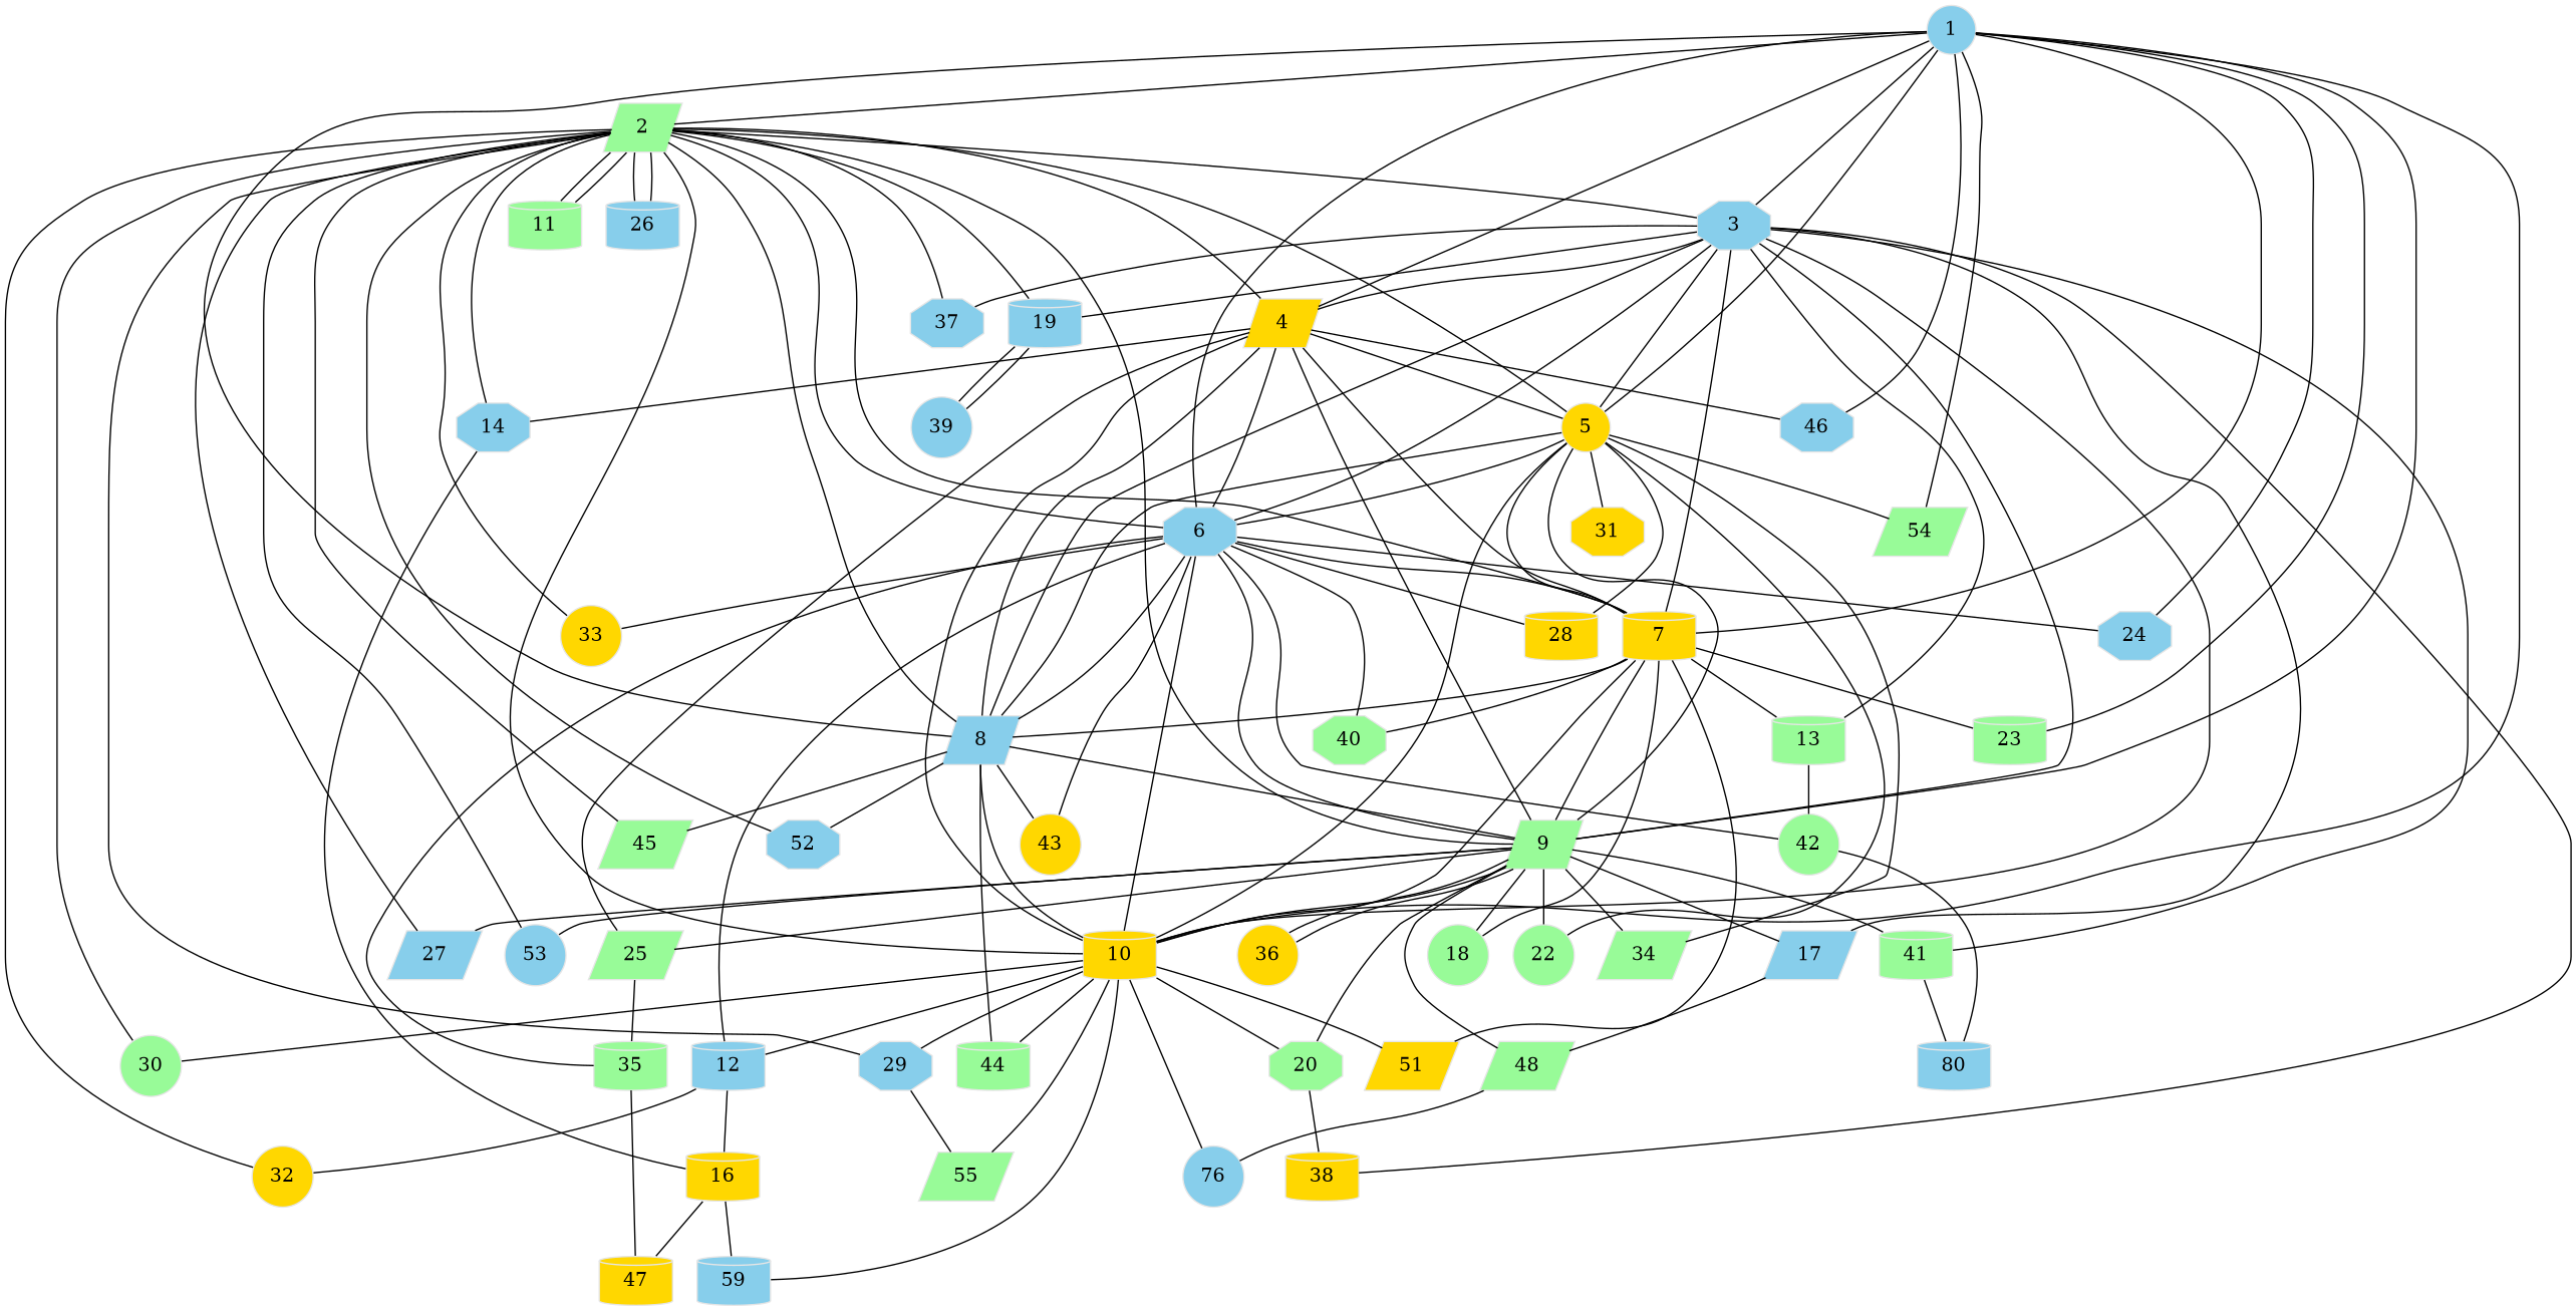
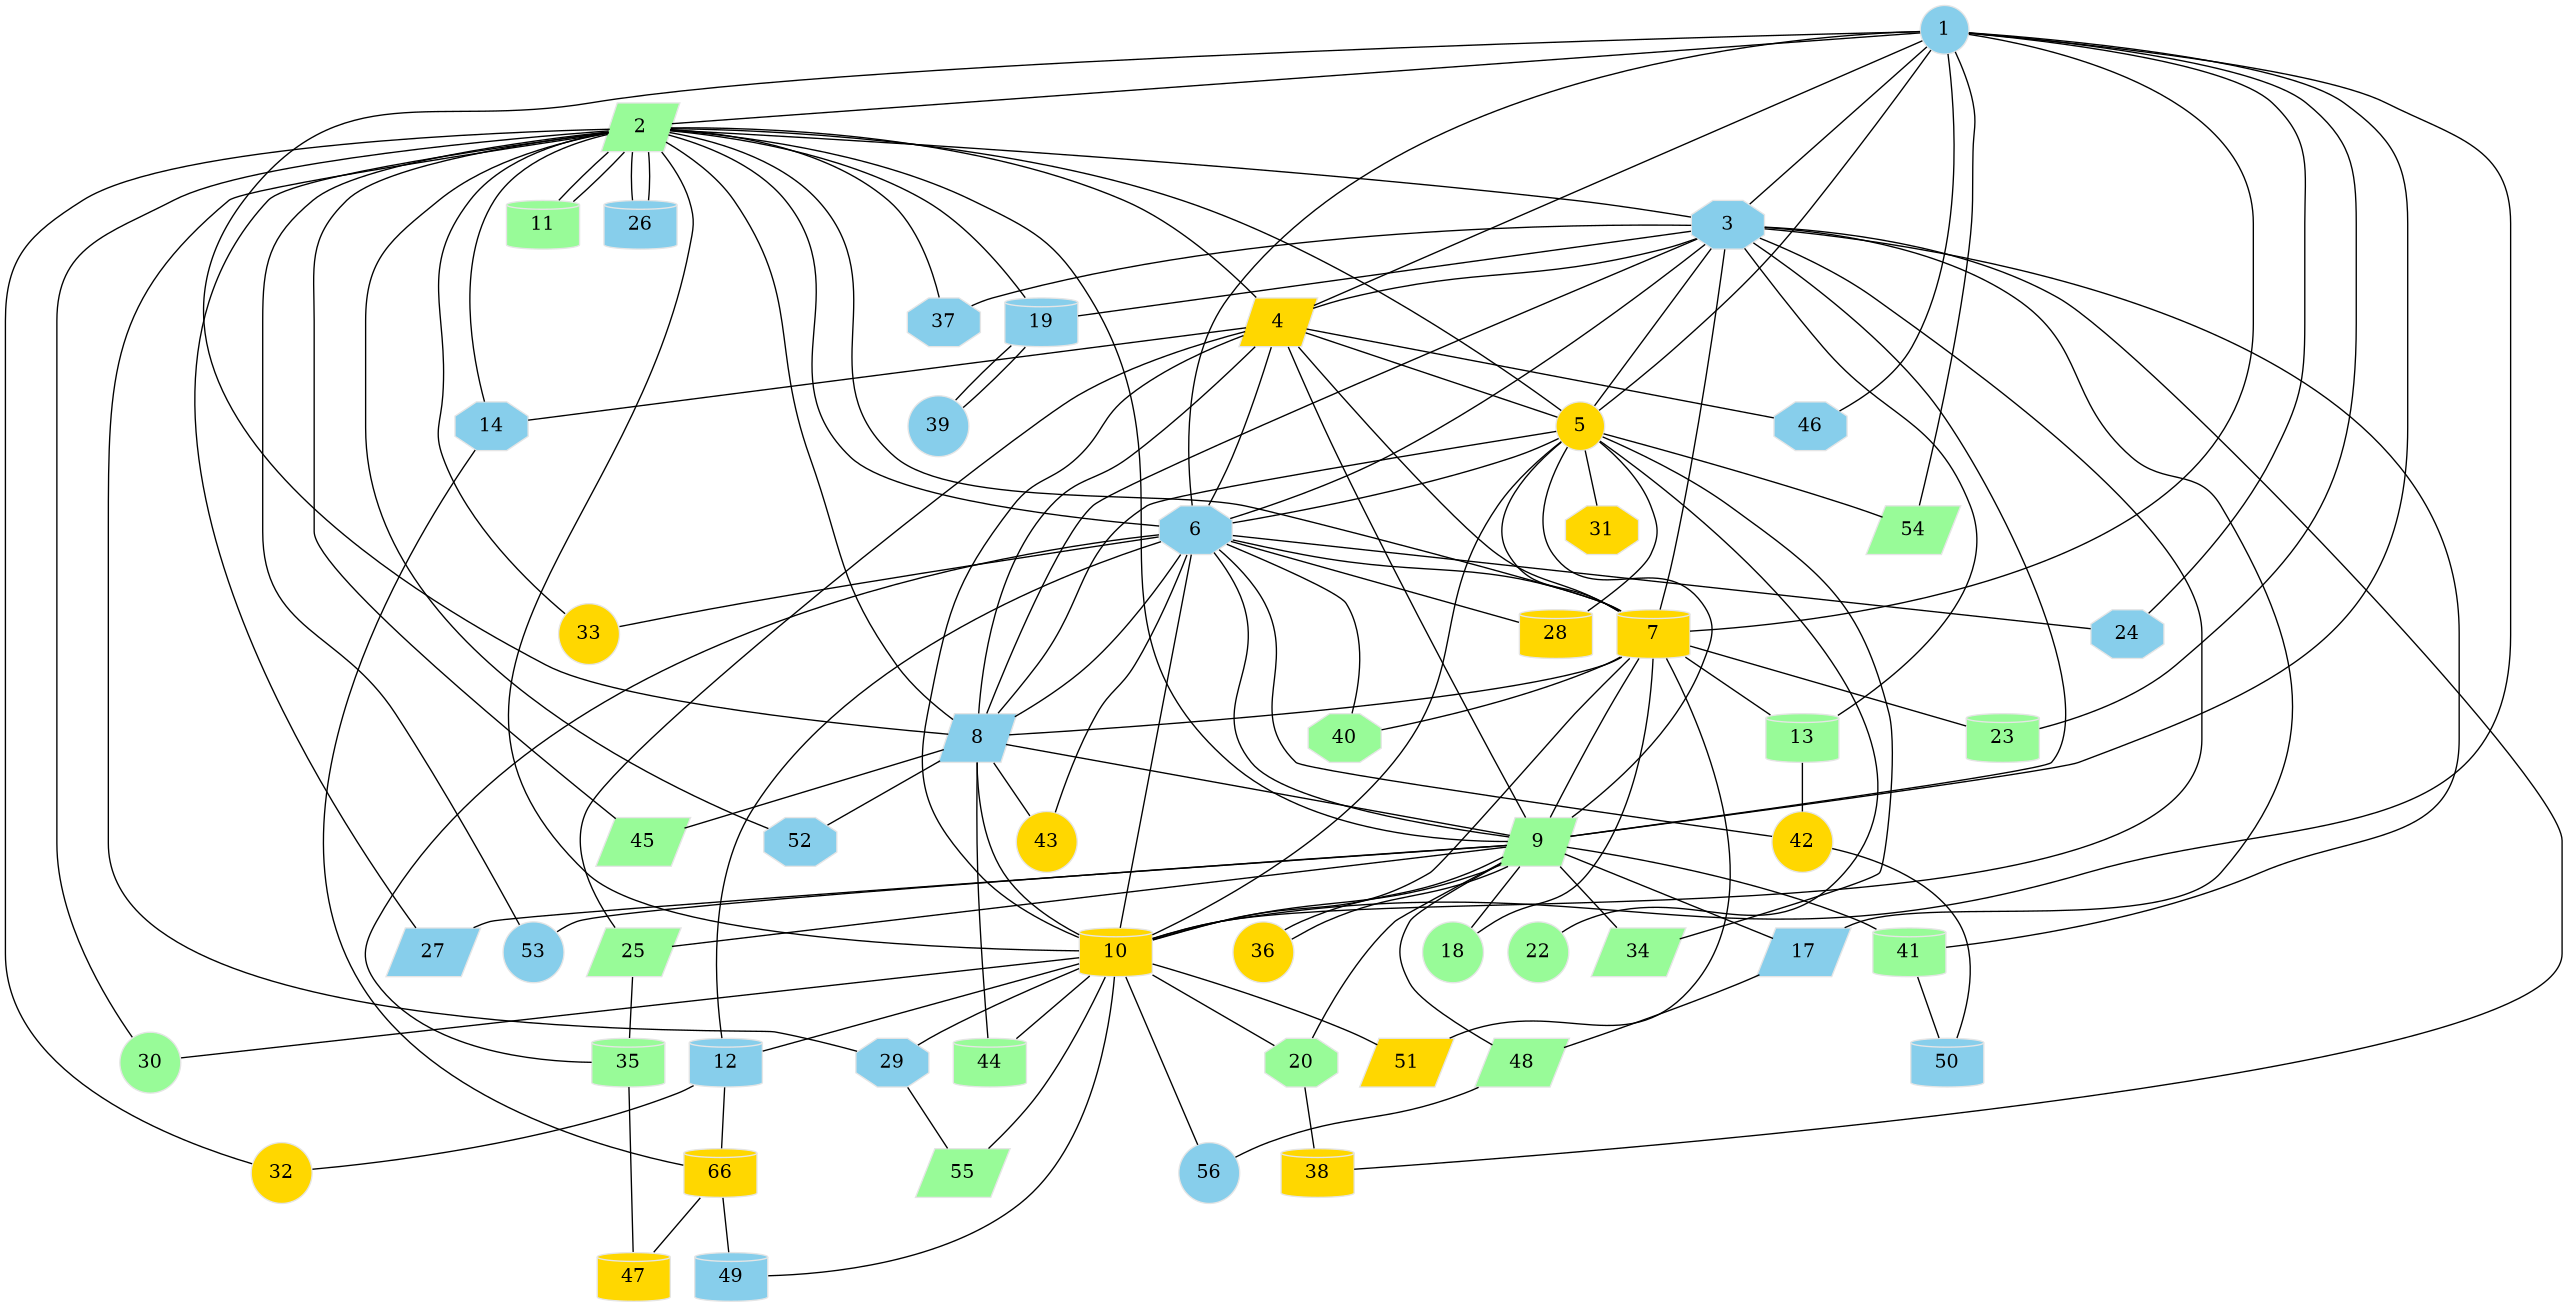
  graph {
    node [color=gray90 fillcolor=skyblue shape=cylinder style=filled]
    1 [shape=circle]
    2 [fillcolor=palegreen shape=parallelogram]
    3 [shape=octagon]
    4 [fillcolor=gold shape=parallelogram]
    5 [fillcolor=gold shape=circle]
    6 [shape=octagon]
    7 [fillcolor=gold]
    8 [shape=parallelogram]
    9 [fillcolor=palegreen shape=parallelogram]
    10 [fillcolor=gold]
    23 [fillcolor=palegreen]
    24 [shape=octagon]
    46 [shape=octagon]
    54 [fillcolor=palegreen shape=parallelogram]
    11 [fillcolor=palegreen]
    14 [shape=octagon]
    19
    26
    27 [shape=parallelogram]
    29 [shape=octagon]
    30 [fillcolor=palegreen shape=circle]
    32 [fillcolor=gold shape=circle]
    33 [fillcolor=gold shape=circle]
    37 [shape=octagon]
    45 [fillcolor=palegreen shape=parallelogram]
    52 [shape=octagon]
    53 [shape=circle]
    13 [fillcolor=palegreen]
    17 [shape=parallelogram]
    38 [fillcolor=gold]
    41 [fillcolor=palegreen]
    25 [fillcolor=palegreen shape=parallelogram]
    22 [fillcolor=palegreen shape=circle]
    28 [fillcolor=gold]
    31 [fillcolor=gold shape=octagon]
    34 [fillcolor=palegreen shape=parallelogram]
    12
    35 [fillcolor=palegreen]
    40 [fillcolor=palegreen shape=octagon]
-   42 [fillcolor=palegreen shape=circle]
+   42 [fillcolor=gold shape=circle]
    43 [fillcolor=gold shape=circle]
    18 [fillcolor=palegreen shape=circle]
    51 [fillcolor=gold shape=parallelogram]
    44 [fillcolor=palegreen]
    20 [fillcolor=palegreen shape=octagon]
    36 [fillcolor=gold shape=circle]
    48 [fillcolor=palegreen shape=parallelogram]
-   49 [label=59]
+   49
    55 [fillcolor=palegreen shape=parallelogram]
-   56 [shape=circle label=76]
-   16 [fillcolor=gold]
+   56 [shape=circle]
+   16 [fillcolor=gold label=66]
    39 [shape=circle]
-   50 [label=80]
+   50
    47 [fillcolor=gold]
    1 -- 2
    1 -- 3
    1 -- 4
    1 -- 5
    1 -- 6
    1 -- 7
    1 -- 8
    1 -- 9
    1 -- 10
    1 -- 23
    1 -- 24
    1 -- 46
    1 -- 54
    2 -- 3
    2 -- 4
    2 -- 5
    2 -- 6
    2 -- 7
    2 -- 8
    2 -- 9
    2 -- 10
    2 -- 11
    2 -- 11
    2 -- 14
    2 -- 19
    2 -- 26
    2 -- 26
    2 -- 27
    2 -- 29
    2 -- 30
    2 -- 32
    2 -- 33
    2 -- 37
    2 -- 45
    2 -- 52
    2 -- 53
    3 -- 4
    3 -- 5
    3 -- 6
    3 -- 7
    3 -- 8
    3 -- 9
    3 -- 10
    3 -- 19
    3 -- 37
    3 -- 13
    3 -- 17
    3 -- 38
    3 -- 41
    4 -- 5
    4 -- 6
    4 -- 7
    4 -- 8
    4 -- 9
    4 -- 10
    4 -- 46
    4 -- 14
    4 -- 25
    5 -- 6
    5 -- 7
    5 -- 8
    5 -- 9
    5 -- 10
    5 -- 54
    5 -- 22
    5 -- 28
    5 -- 31
    5 -- 34
    6 -- 7
    6 -- 8
    6 -- 9
    6 -- 10
    6 -- 24
    6 -- 33
    6 -- 28
    6 -- 12
    6 -- 35
    6 -- 40
    6 -- 42
    6 -- 43
    7 -- 8
    7 -- 9
    7 -- 10
    7 -- 23
    7 -- 13
    7 -- 40
    7 -- 18
    7 -- 51
    8 -- 9
    8 -- 10
    8 -- 45
    8 -- 52
    8 -- 43
    8 -- 44
    9 -- 10
    9 -- 27
    9 -- 53
    9 -- 17
    9 -- 41
    9 -- 25
-   9 -- 22
    9 -- 34
    9 -- 18
    9 -- 20
    9 -- 36
    9 -- 36
    9 -- 48
    10 -- 29
    10 -- 30
    10 -- 12
    10 -- 51
    10 -- 44
    10 -- 20
    10 -- 49
    10 -- 55
    10 -- 56
    14 -- 16
    19 -- 39
    19 -- 39
    29 -- 55
    13 -- 42
    17 -- 48
    41 -- 50
    25 -- 35
    12 -- 32
    12 -- 16
    35 -- 47
    42 -- 50
    20 -- 38
    48 -- 56
    16 -- 49
    16 -- 47
  }
